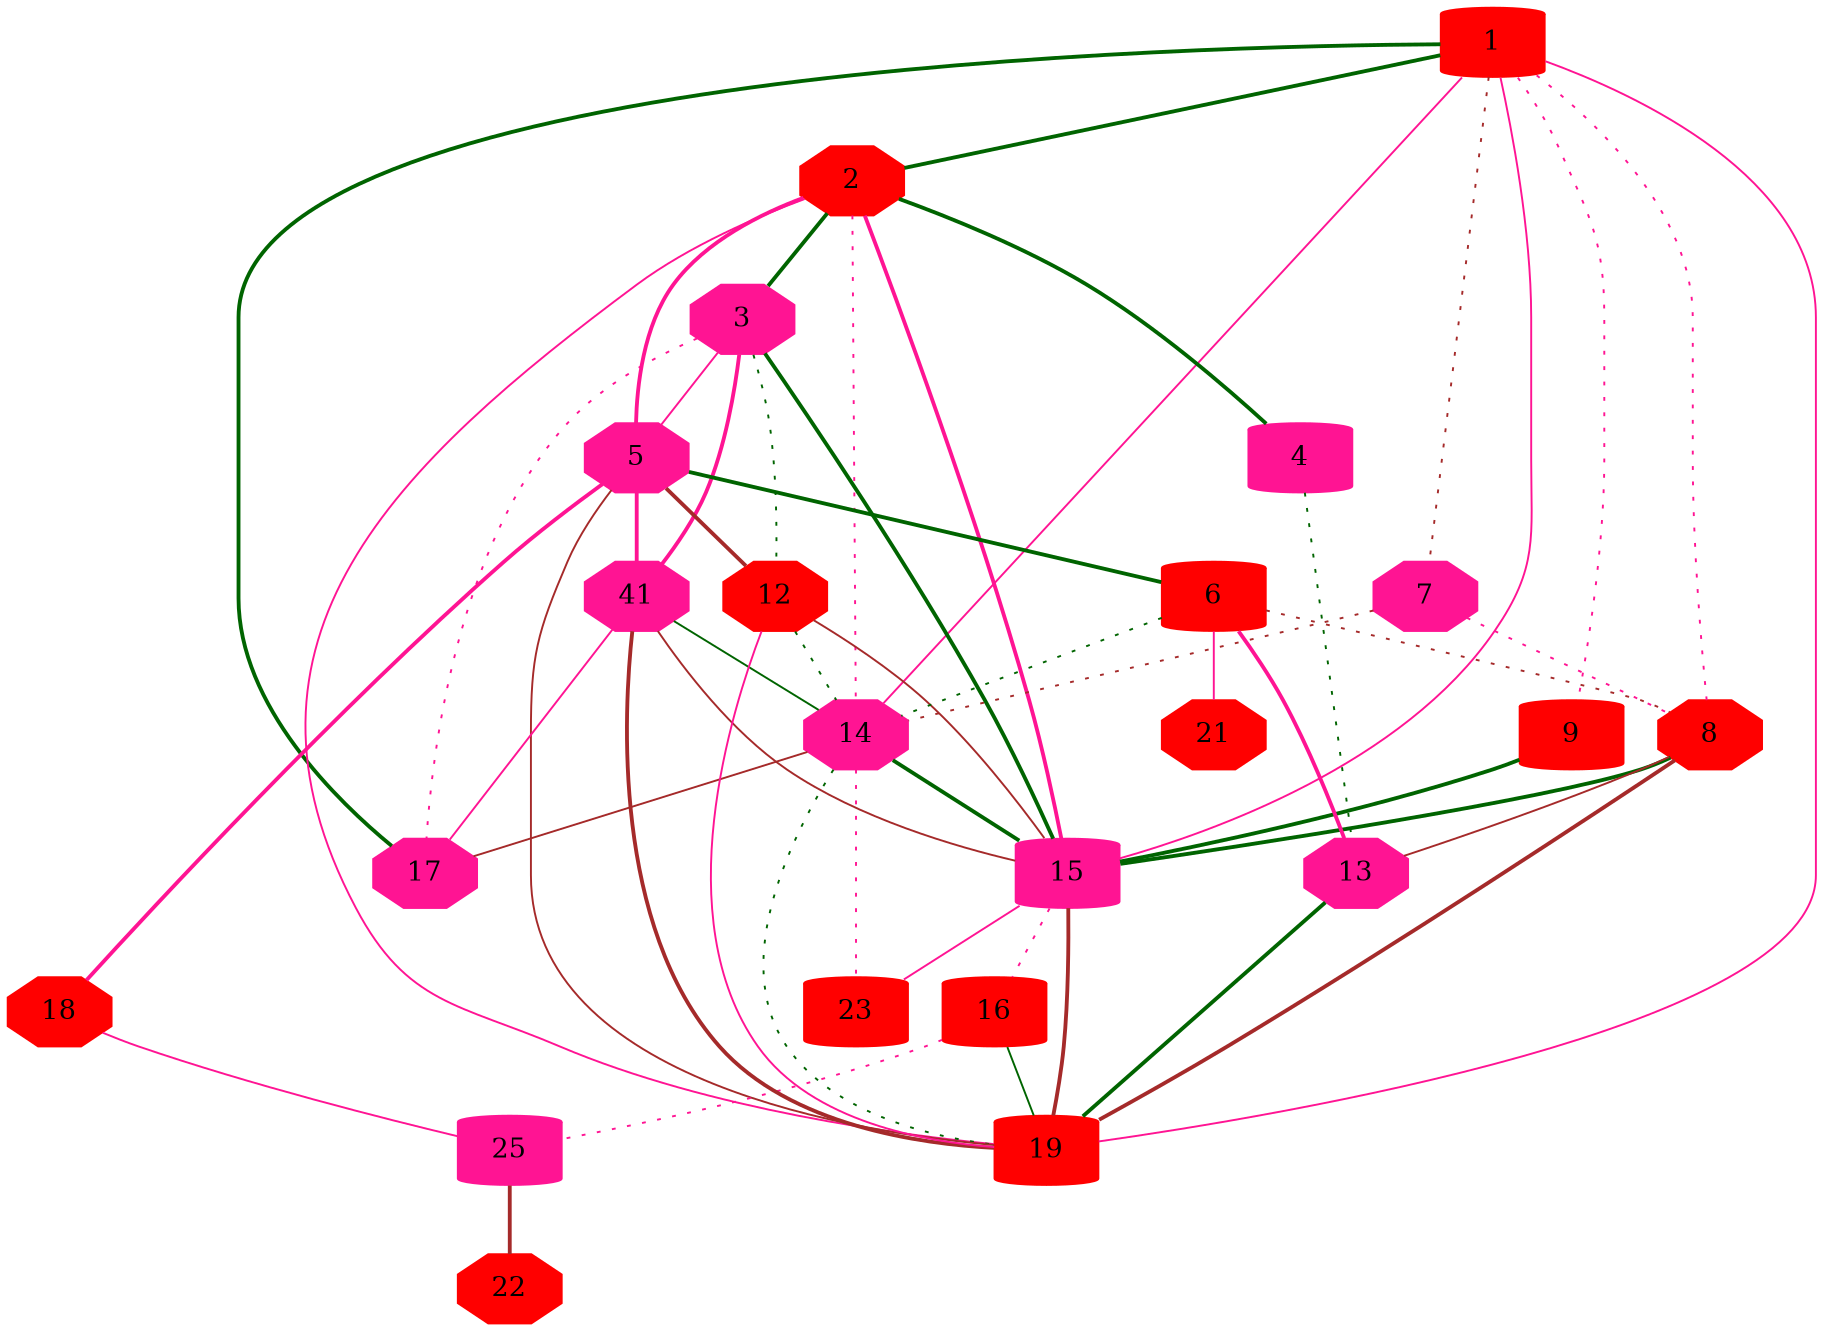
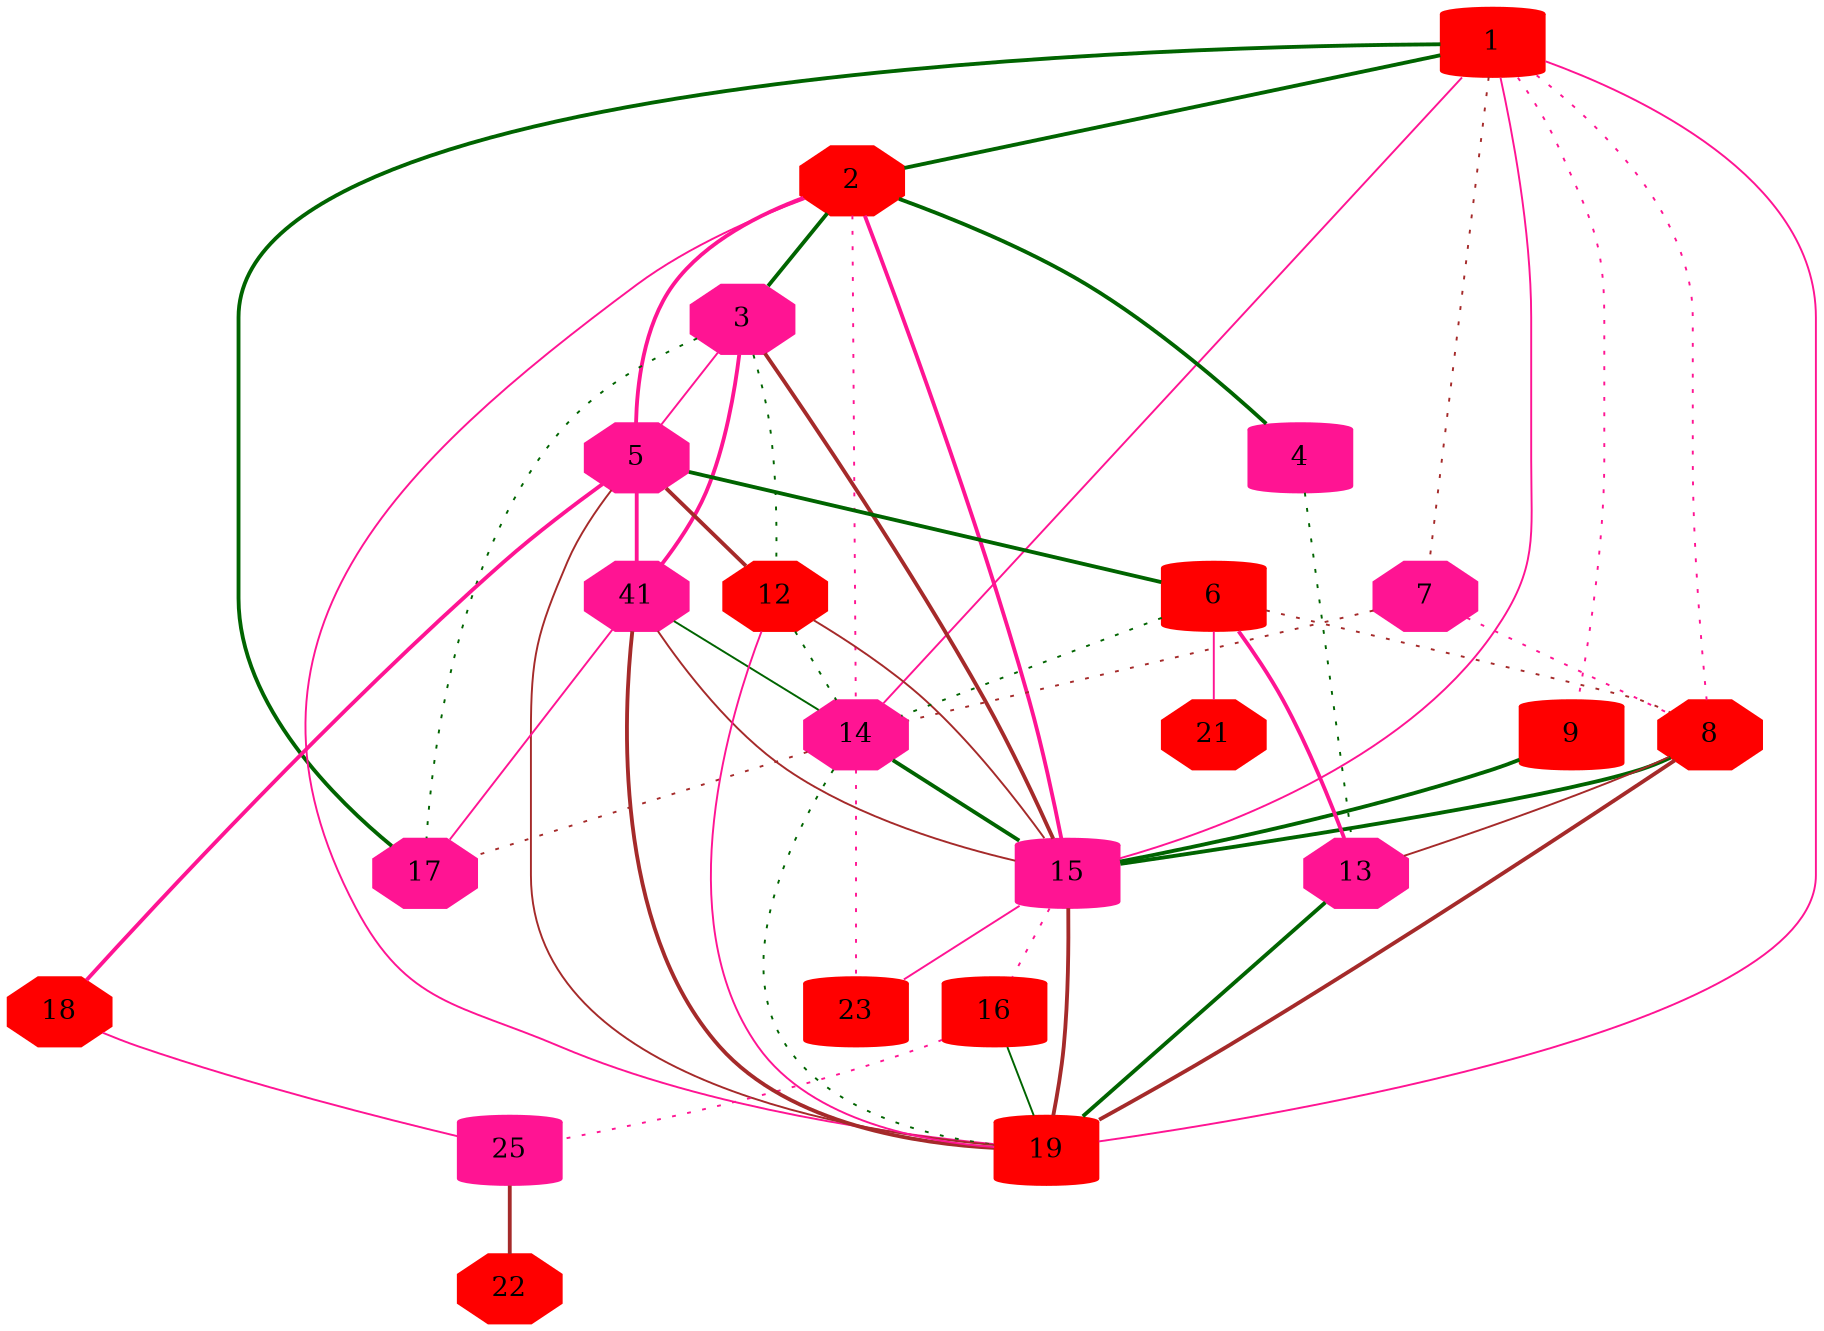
  graph {
    node [color=red shape=octagon style=filled]
    edge [color=deeppink style=bold weight=1.0]
    1 [shape=cylinder]
    2
    7 [color=deeppink]
    8
    9 [shape=cylinder]
    14 [color=deeppink]
    15 [color=deeppink shape=cylinder]
    17 [color=deeppink]
    19 [shape=cylinder]
    3 [color=deeppink]
    4 [color=deeppink shape=cylinder]
    5 [color=deeppink]
    13 [color=deeppink]
    23 [shape=cylinder]
    16 [shape=cylinder]
    n16 [color=deeppink label=41]
    12
    6 [shape=cylinder]
    18
    21
    n21 [color=deeppink label=25 shape=cylinder]
    22
    1 -- 2 [color=darkgreen]
    1 -- 7 [color=brown style=dotted]
    1 -- 8 [style=dotted]
    1 -- 9 [style=dotted]
    1 -- 14 [style=solid]
    1 -- 15 [style=solid]
    1 -- 17 [color=darkgreen]
    1 -- 19 [style=solid]
    2 -- 14 [style=dotted]
    2 -- 15
    2 -- 19 [style=solid]
    2 -- 3 [color=darkgreen]
    2 -- 4 [color=darkgreen]
    2 -- 5 [weight=2.0]
    7 -- 8 [style=dotted]
    7 -- 14 [color=brown style=dotted]
    8 -- 15 [color=darkgreen]
    8 -- 19 [color=brown weight=3.0]
    8 -- 13 [color=brown style=solid]
    9 -- 15 [color=darkgreen weight=2.0]
    14 -- 15 [color=darkgreen]
-   14 -- 17 [color=brown style=solid weight=2.0]
+   14 -- 17 [color=brown style=dotted weight=2.0]
    14 -- 19 [color=darkgreen style=dotted weight=2.0]
    14 -- 23 [style=dotted]
    15 -- 19 [color=brown weight=4.0]
    15 -- 23 [style=solid weight=2.0]
    15 -- 16 [style=dotted]
-   3 -- 15 [color=darkgreen]
-   3 -- 17 [style=dotted]
+   3 -- 15 [color=brown]
+   3 -- 17 [color=darkgreen style=dotted]
    3 -- 5 [style=solid weight=2.0]
    3 -- n16 [weight=2.0]
    3 -- 12 [color=darkgreen style=dotted]
    4 -- 13 [color=darkgreen style=dotted]
    5 -- 19 [color=brown style=solid]
    5 -- n16
    5 -- 12 [color=brown weight=4.0]
    5 -- 6 [color=darkgreen]
    5 -- 18
    13 -- 19 [color=darkgreen]
    16 -- 19 [color=darkgreen style=solid]
    16 -- n21 [style=dotted]
    n16 -- 14 [color=darkgreen style=solid weight=2.0]
    n16 -- 15 [color=brown style=solid weight=3.0]
    n16 -- 17 [style=solid weight=4.0]
    n16 -- 19 [color=brown]
    12 -- 14 [color=darkgreen style=dotted]
    12 -- 15 [color=brown style=solid]
    12 -- 19 [style=solid weight=3.0]
    6 -- 8 [color=brown style=dotted]
    6 -- 14 [color=darkgreen style=dotted]
    6 -- 13
    6 -- 21 [style=solid]
    18 -- n21 [style=solid]
    n21 -- 22 [color=brown]
  }
